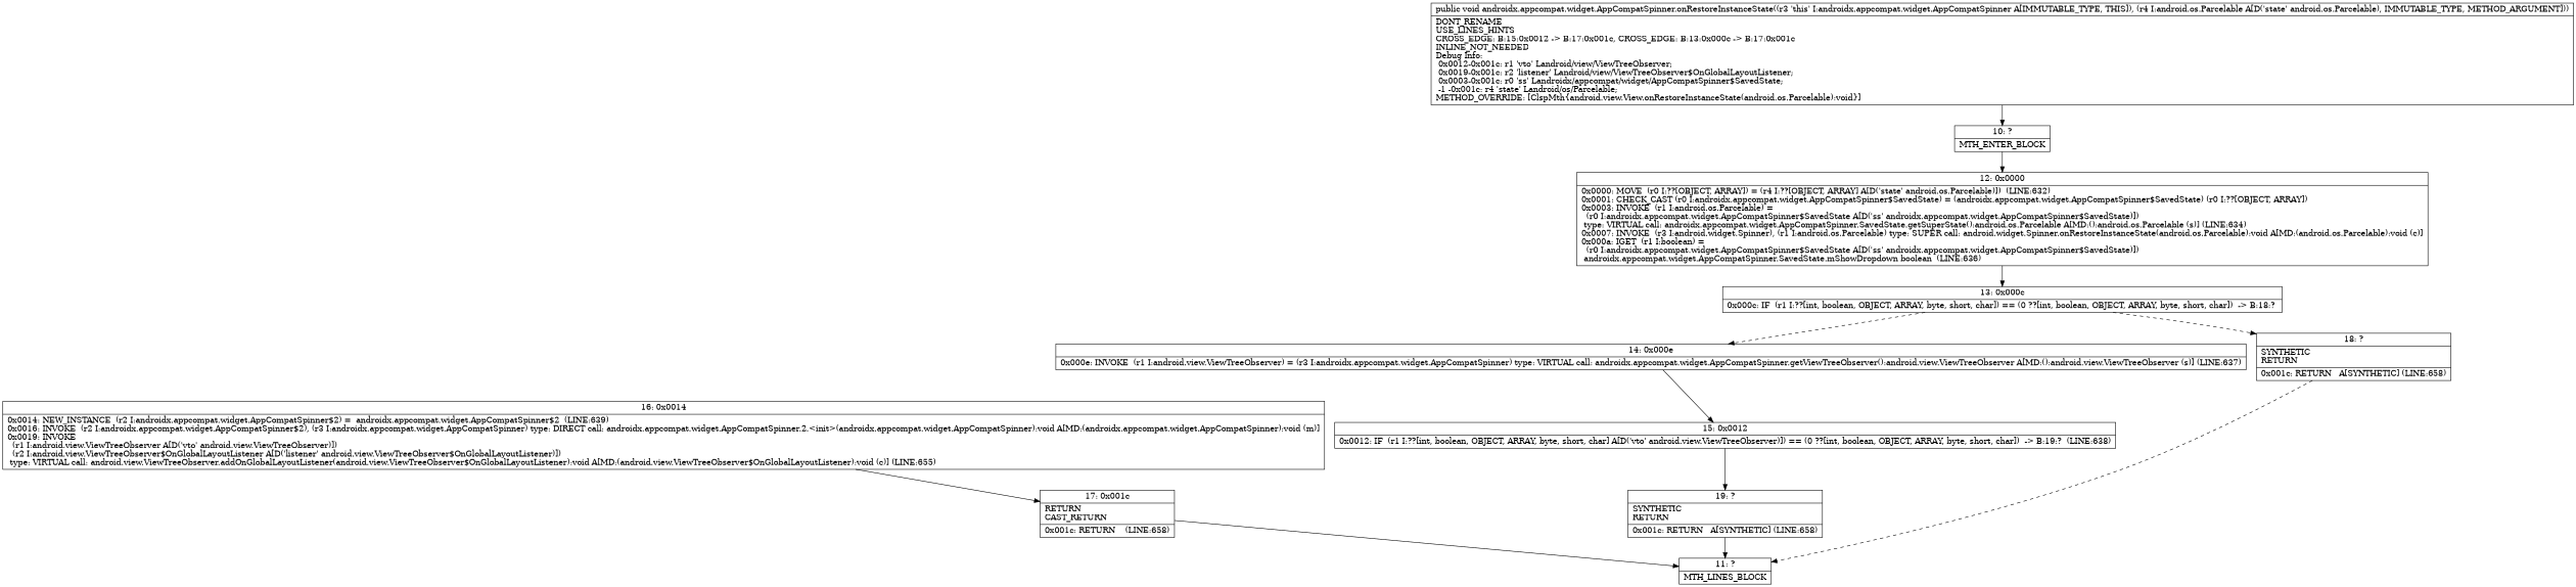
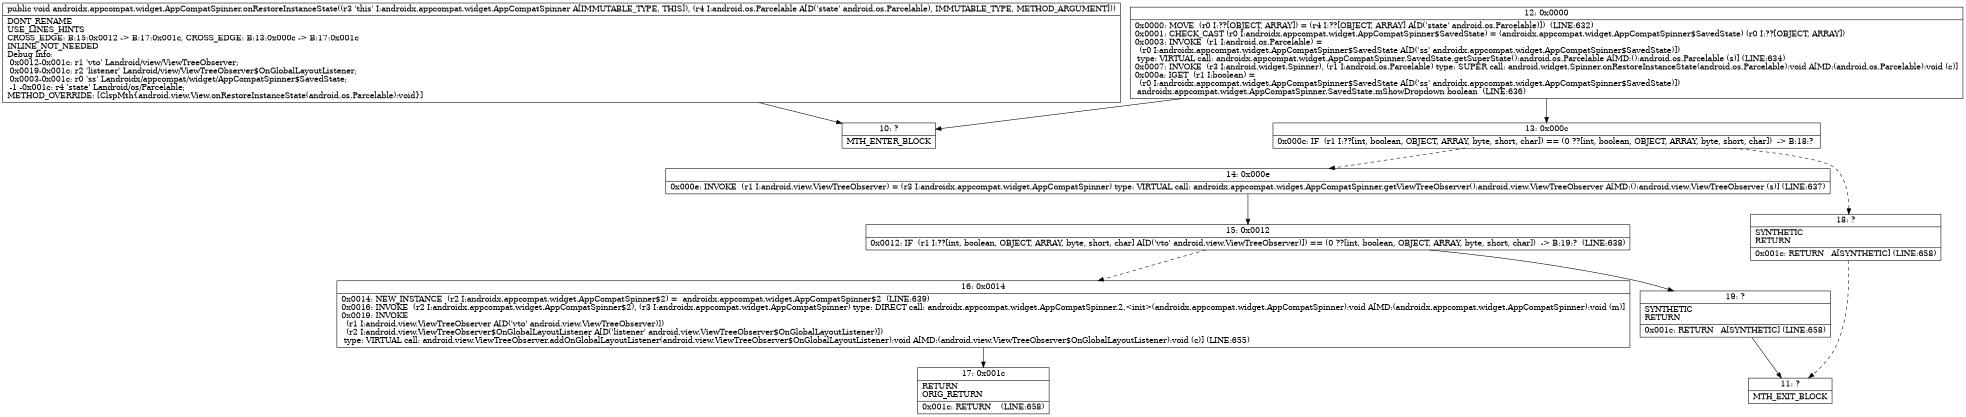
  digraph {
    node [shape=record]
    n1 [label="{10\:\ ?|MTH_ENTER_BLOCK\l}"]
    n2 [label="{12\:\ 0x0000|0x0000: MOVE  (r0 I:??[OBJECT, ARRAY]) = (r4 I:??[OBJECT, ARRAY] A[D('state' android.os.Parcelable)])  (LINE:632)\l0x0001: CHECK_CAST (r0 I:androidx.appcompat.widget.AppCompatSpinner$SavedState) = (androidx.appcompat.widget.AppCompatSpinner$SavedState) (r0 I:??[OBJECT, ARRAY]) \l0x0003: INVOKE  (r1 I:android.os.Parcelable) = \l  (r0 I:androidx.appcompat.widget.AppCompatSpinner$SavedState A[D('ss' androidx.appcompat.widget.AppCompatSpinner$SavedState)])\l type: VIRTUAL call: androidx.appcompat.widget.AppCompatSpinner.SavedState.getSuperState():android.os.Parcelable A[MD:():android.os.Parcelable (s)] (LINE:634)\l0x0007: INVOKE  (r3 I:android.widget.Spinner), (r1 I:android.os.Parcelable) type: SUPER call: android.widget.Spinner.onRestoreInstanceState(android.os.Parcelable):void A[MD:(android.os.Parcelable):void (c)]\l0x000a: IGET  (r1 I:boolean) = \l  (r0 I:androidx.appcompat.widget.AppCompatSpinner$SavedState A[D('ss' androidx.appcompat.widget.AppCompatSpinner$SavedState)])\l androidx.appcompat.widget.AppCompatSpinner.SavedState.mShowDropdown boolean  (LINE:636)\l}"]
    n3 [label="{13\:\ 0x000c|0x000c: IF  (r1 I:??[int, boolean, OBJECT, ARRAY, byte, short, char]) == (0 ??[int, boolean, OBJECT, ARRAY, byte, short, char])  \-\> B:18:? \l}"]
    n4 [label="{14\:\ 0x000e|0x000e: INVOKE  (r1 I:android.view.ViewTreeObserver) = (r3 I:androidx.appcompat.widget.AppCompatSpinner) type: VIRTUAL call: androidx.appcompat.widget.AppCompatSpinner.getViewTreeObserver():android.view.ViewTreeObserver A[MD:():android.view.ViewTreeObserver (s)] (LINE:637)\l}"]
    n5 [label="{18\:\ ?|SYNTHETIC\lRETURN\l|0x001c: RETURN   A[SYNTHETIC] (LINE:658)\l}"]
    n6 [label="{15\:\ 0x0012|0x0012: IF  (r1 I:??[int, boolean, OBJECT, ARRAY, byte, short, char] A[D('vto' android.view.ViewTreeObserver)]) == (0 ??[int, boolean, OBJECT, ARRAY, byte, short, char])  \-\> B:19:?  (LINE:638)\l}"]
-   n7 [label="{11\:\ ?|MTH_LINES_BLOCK\l}"]
+   n7 [label="{11\:\ ?|MTH_EXIT_BLOCK\l}"]
    n8 [label="{16\:\ 0x0014|0x0014: NEW_INSTANCE  (r2 I:androidx.appcompat.widget.AppCompatSpinner$2) =  androidx.appcompat.widget.AppCompatSpinner$2  (LINE:639)\l0x0016: INVOKE  (r2 I:androidx.appcompat.widget.AppCompatSpinner$2), (r3 I:androidx.appcompat.widget.AppCompatSpinner) type: DIRECT call: androidx.appcompat.widget.AppCompatSpinner.2.\<init\>(androidx.appcompat.widget.AppCompatSpinner):void A[MD:(androidx.appcompat.widget.AppCompatSpinner):void (m)]\l0x0019: INVOKE  \l  (r1 I:android.view.ViewTreeObserver A[D('vto' android.view.ViewTreeObserver)])\l  (r2 I:android.view.ViewTreeObserver$OnGlobalLayoutListener A[D('listener' android.view.ViewTreeObserver$OnGlobalLayoutListener)])\l type: VIRTUAL call: android.view.ViewTreeObserver.addOnGlobalLayoutListener(android.view.ViewTreeObserver$OnGlobalLayoutListener):void A[MD:(android.view.ViewTreeObserver$OnGlobalLayoutListener):void (c)] (LINE:655)\l}"]
    n9 [label="{19\:\ ?|SYNTHETIC\lRETURN\l|0x001c: RETURN   A[SYNTHETIC] (LINE:658)\l}"]
-   n10 [label="{17\:\ 0x001c|RETURN\lCAST_RETURN\l|0x001c: RETURN    (LINE:658)\l}"]
+   n10 [label="{17\:\ 0x001c|RETURN\lORIG_RETURN\l|0x001c: RETURN    (LINE:658)\l}"]
    n11 [label="{public void androidx.appcompat.widget.AppCompatSpinner.onRestoreInstanceState((r3 'this' I:androidx.appcompat.widget.AppCompatSpinner A[IMMUTABLE_TYPE, THIS]), (r4 I:android.os.Parcelable A[D('state' android.os.Parcelable), IMMUTABLE_TYPE, METHOD_ARGUMENT]))  | DONT_RENAME\lUSE_LINES_HINTS\lCROSS_EDGE: B:15:0x0012 \-\> B:17:0x001c, CROSS_EDGE: B:13:0x000c \-\> B:17:0x001c\lINLINE_NOT_NEEDED\lDebug Info:\l  0x0012\-0x001c: r1 'vto' Landroid\/view\/ViewTreeObserver;\l  0x0019\-0x001c: r2 'listener' Landroid\/view\/ViewTreeObserver$OnGlobalLayoutListener;\l  0x0003\-0x001c: r0 'ss' Landroidx\/appcompat\/widget\/AppCompatSpinner$SavedState;\l  \-1 \-0x001c: r4 'state' Landroid\/os\/Parcelable;\lMETHOD_OVERRIDE: [ClspMth\{android.view.View.onRestoreInstanceState(android.os.Parcelable):void\}]\l}"]
-   n1 -> n2
+   n2 -> n1
    n2 -> n3
    n3 -> n4 [style=dashed]
    n3 -> n5 [style=dashed]
    n4 -> n6
    n5 -> n7 [style=dashed]
+   n6 -> n8 [style=dashed]
    n6 -> n9
    n8 -> n10
    n9 -> n7
-   n10 -> n7
    n11 -> n1
  }
